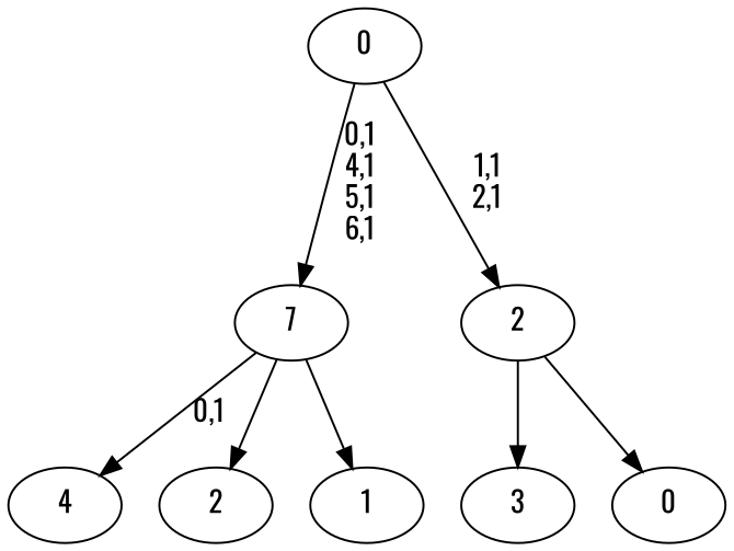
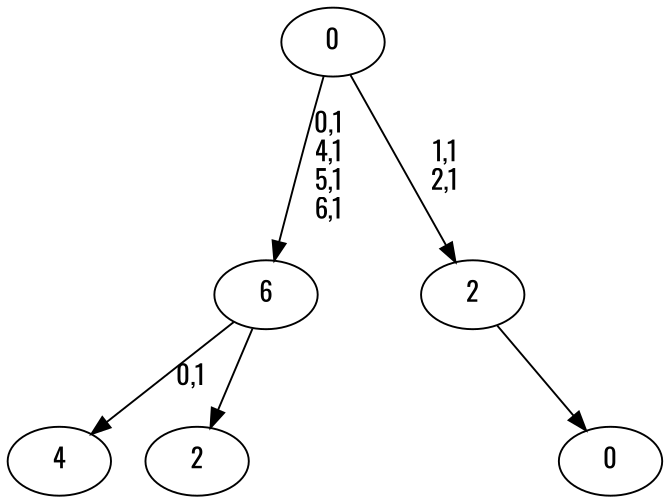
  digraph {
    fontname=Oswald
    node [fontname=Oswald]
    edge [fontname=Oswald]
    n1 [label=4]
-   n2 [label=3]
    n3 [label=2]
-   n4 [label=1]
-   7
+   7 [label=6]
    n6 [label=0]
    2
    0
    7 -> n1 [label="0,1"]
    7 -> n3
-   7 -> n4
-   2 -> n2
    2 -> n6
    0 -> 7 [label="0,1\n4,1\n5,1\n6,1"]
    0 -> 2 [label="1,1\n2,1"]
  }
